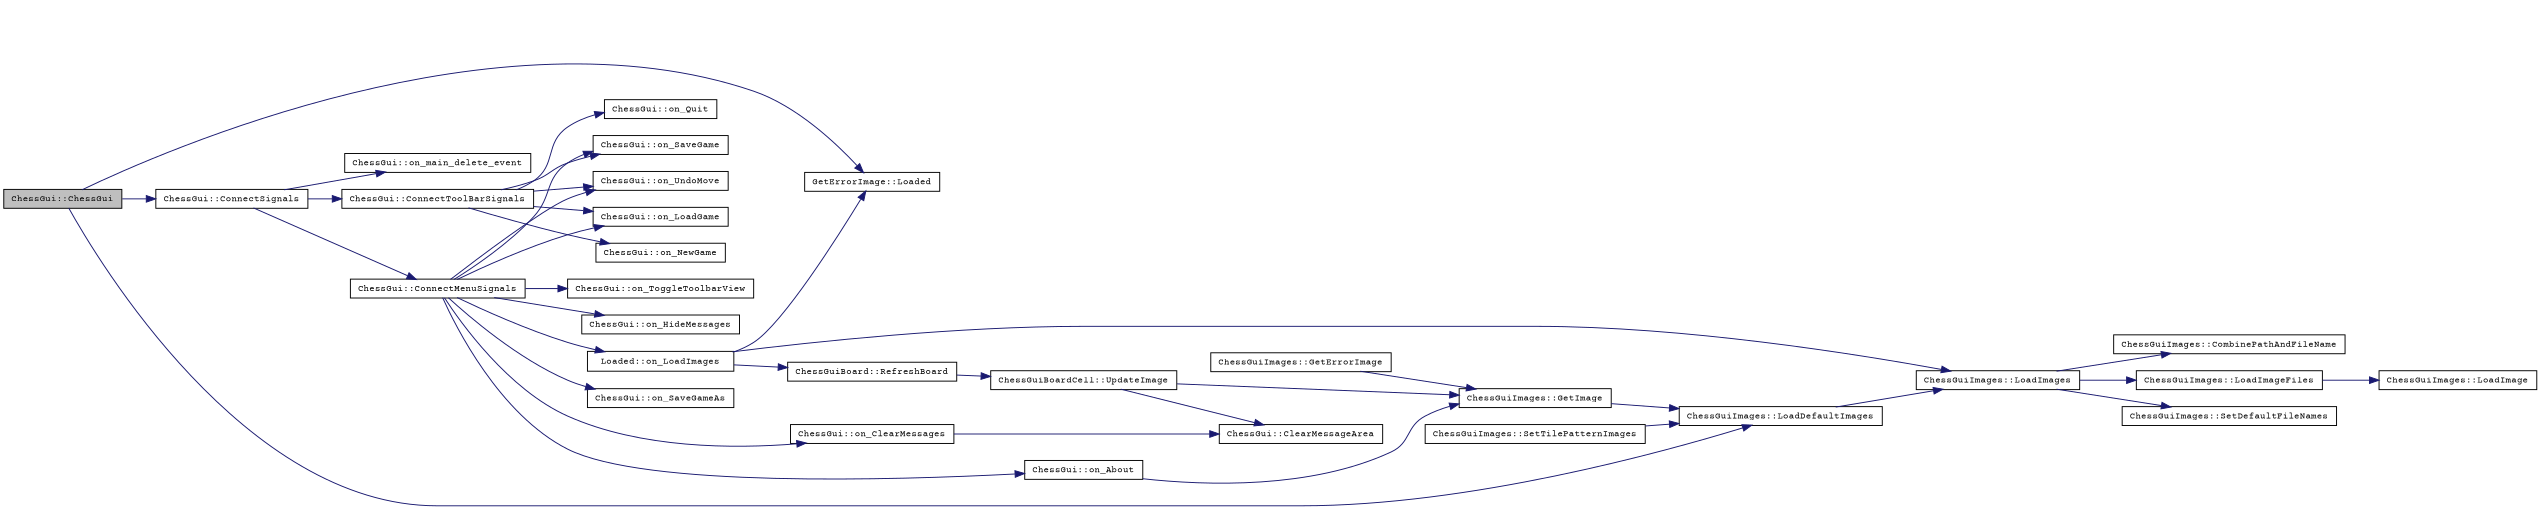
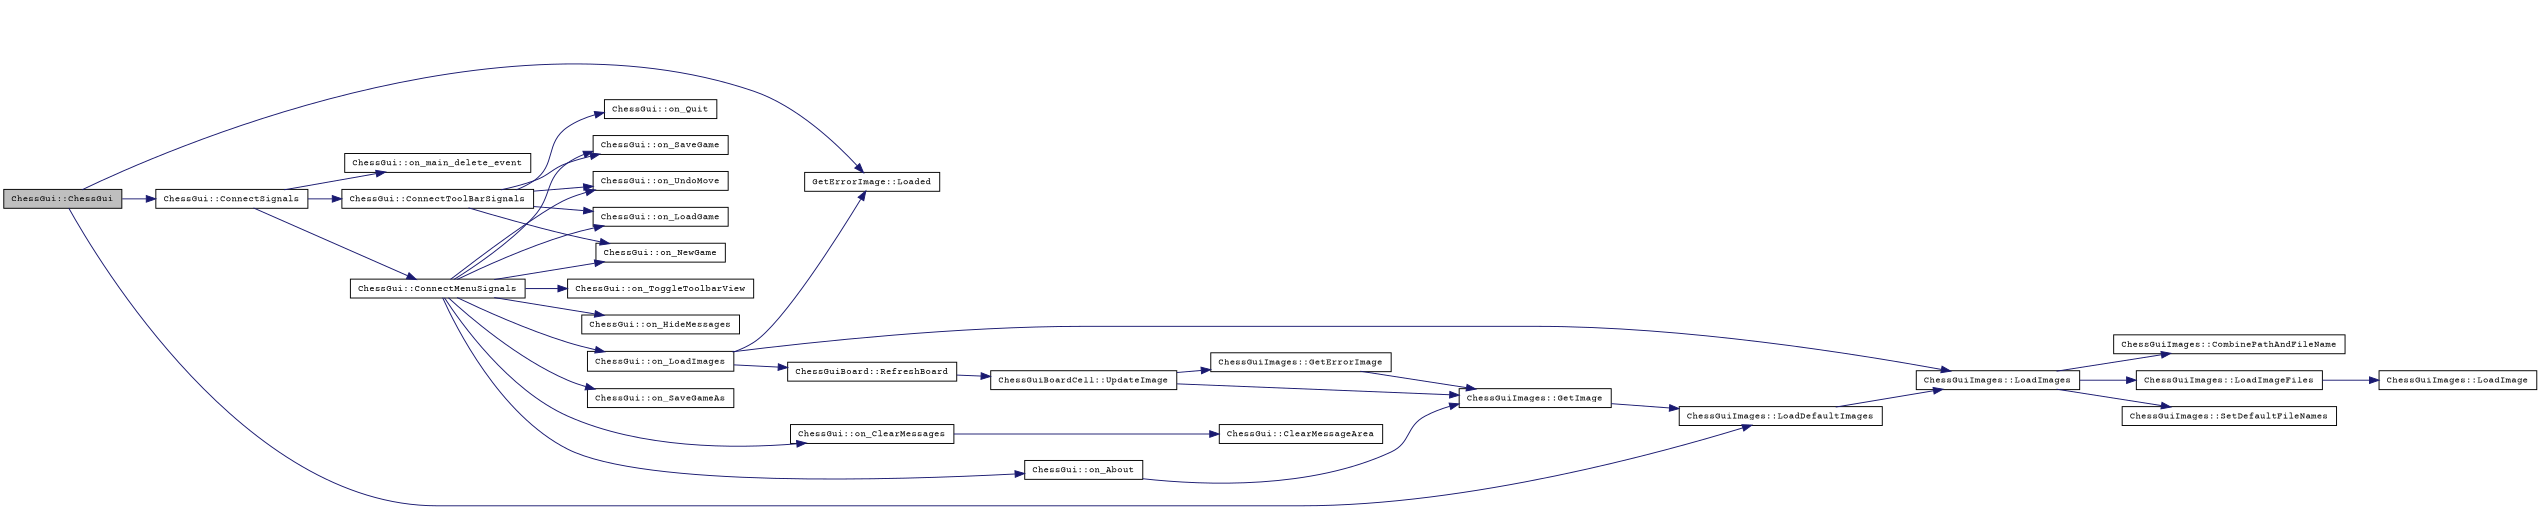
  digraph {
    fontname="Courier Prime"
    rankdir=LR
    node [color=black fontname="Courier Prime" fontsize=10 shape=record]
    edge [color=midnightblue fontname="Courier Prime" fontsize=10 labelfontname=Helvetica labelfontsize=10 style=solid]
    n1 [fillcolor=grey75 fontcolor=black height=0.2 label="ChessGui::ChessGui" style=filled width=0.4]
    n2 [height=0.2 label="ChessGui::ConnectSignals" width=0.4]
    n3 [height=0.2 label="ChessGuiImages::LoadDefaultImages" width=0.4]
    n4 [height=0.2 label="GetErrorImage::Loaded" width=0.4]
    n5 [height=0.2 label="ChessGui::ConnectMenuSignals" width=0.4]
    n6 [height=0.2 label="ChessGui::ConnectToolBarSignals" width=0.4]
    n7 [height=0.2 label="ChessGui::on_main_delete_event" width=0.4]
    n8 [height=0.2 label="ChessGuiImages::LoadImages" width=0.4]
    n9 [height=0.2 label="ChessGui::on_About" width=0.4]
    n10 [height=0.2 label="ChessGui::on_ClearMessages" width=0.4]
    n11 [height=0.2 label="ChessGui::on_HideMessages" width=0.4]
    n12 [height=0.2 label="ChessGui::on_LoadGame" width=0.4]
-   n13 [height=0.2 label="Loaded::on_LoadImages" width=0.4]
+   n13 [height=0.2 label="ChessGui::on_LoadImages" width=0.4]
    n14 [height=0.2 label="ChessGui::on_NewGame" width=0.4]
    n15 [height=0.2 label="ChessGui::on_SaveGame" width=0.4]
    n16 [height=0.2 label="ChessGui::on_SaveGameAs" width=0.4]
    n17 [height=0.2 label="ChessGui::on_ToggleToolbarView" width=0.4]
    n18 [height=0.2 label="ChessGui::on_UndoMove" width=0.4]
    n19 [height=0.2 label="ChessGui::on_Quit" width=0.4]
    n20 [height=0.2 label="ChessGuiImages::GetImage" width=0.4]
    n21 [height=0.2 label="ChessGui::ClearMessageArea" width=0.4]
    n22 [height=0.2 label="ChessGuiBoard::RefreshBoard" width=0.4]
    n23 [height=0.2 label="ChessGuiImages::CombinePathAndFileName" width=0.4]
    n24 [height=0.2 label="ChessGuiImages::LoadImageFiles" width=0.4]
    n25 [height=0.2 label="ChessGuiImages::SetDefaultFileNames" width=0.4]
    n26 [height=0.2 label="ChessGuiImages::LoadImage" width=0.4]
-   n27 [height=0.2 label="ChessGuiImages::SetTilePatternImages" width=0.4]
    n28 [height=0.2 label="ChessGuiBoardCell::UpdateImage" width=0.4]
    n29 [height=0.2 label="ChessGuiImages::GetErrorImage" width=0.4]
    n1 -> n2
    n1 -> n3
    n1 -> n4
    n2 -> n5
    n2 -> n6
    n2 -> n7
    n3 -> n8
    n5 -> n9
    n5 -> n10
    n5 -> n11
    n5 -> n12
    n5 -> n13
+   n5 -> n14
    n5 -> n15
    n5 -> n16
    n5 -> n17
    n5 -> n18
    n6 -> n12
    n6 -> n14
    n6 -> n15
    n6 -> n18
    n6 -> n19
    n8 -> n23
    n8 -> n24
    n8 -> n25
    n9 -> n20
    n10 -> n21
    n13 -> n4
    n13 -> n8
    n13 -> n22
    n20 -> n3
    n22 -> n28
    n24 -> n26
-   n27 -> n3
    n28 -> n20
-   n28 -> n21
+   n28 -> n29
    n29 -> n20
  }
